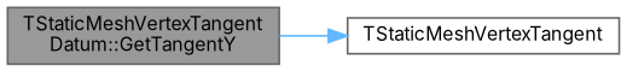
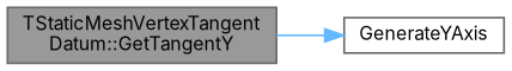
  digraph {
    rankdir=LR
    fontname=Inter
    node [fontname=Inter fontsize=10 shape=box style=filled]
    n1 [color=gray40 fillcolor=grey60 fontcolor=black height=0.2 label="TStaticMeshVertexTangent\lDatum::GetTangentY" width=0.4]
-   n2 [color=grey40 fillcolor=white height=0.2 label=TStaticMeshVertexTangent width=0.4]
+   n2 [color=grey40 fillcolor=white height=0.2 label=GenerateYAxis width=0.4]
    n1 -> n2 [color=steelblue1 fontname=Inter fontsize=10 labelfontname=Helvetica labelfontsize=10 style=solid]
  }
